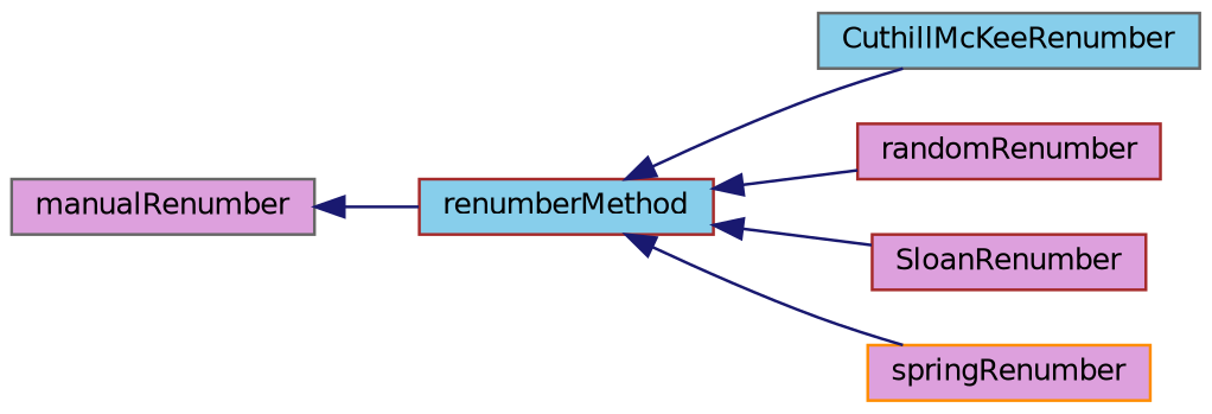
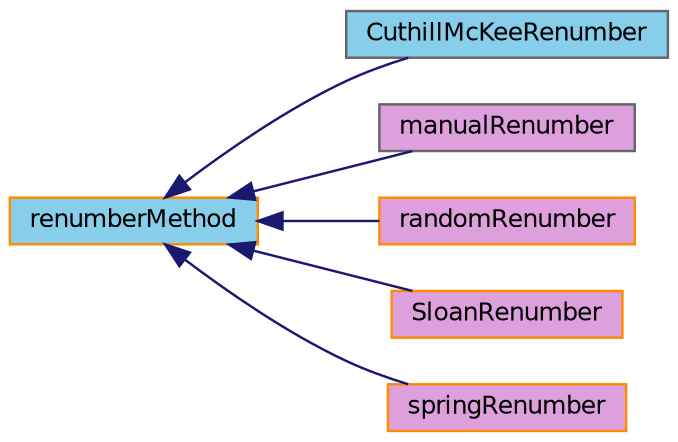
  digraph {
    rankdir=LR
    node [color=brown fillcolor=plum fontname=Helvetica fontsize=10 shape=record style=filled]
    edge [color=midnightblue dir=back fontname=Helvetica fontsize=10 labelfontname=Helvetica labelfontsize=10 style=solid]
-   n1 [fillcolor=skyblue height=0.2 label=renumberMethod width=0.4]
+   n1 [color=darkorange fillcolor=skyblue height=0.2 label=renumberMethod width=0.4]
    n2 [color=gray40 fillcolor=skyblue height=0.2 label=CuthillMcKeeRenumber width=0.4]
    n3 [color=gray40 height=0.2 label=manualRenumber width=0.4]
-   n4 [height=0.2 label=randomRenumber width=0.4]
-   n5 [height=0.2 label=SloanRenumber width=0.4]
+   n4 [color=darkorange height=0.2 label=randomRenumber width=0.4]
+   n5 [color=darkorange height=0.2 label=SloanRenumber width=0.4]
    n6 [color=darkorange height=0.2 label=springRenumber width=0.4]
    n1 -> n2
-   n3 -> n1
+   n1 -> n3
    n1 -> n4
    n1 -> n5
    n1 -> n6
  }
